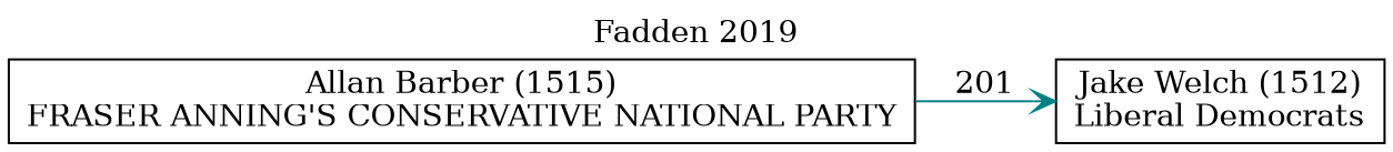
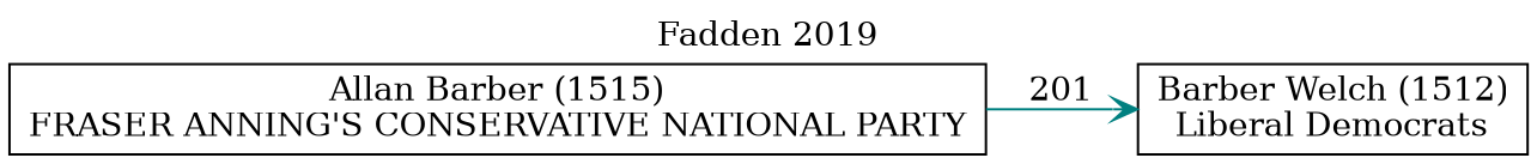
  digraph {
    label="Fadden 2019"
    labelloc=t
    mclimit=10
    rankdir=LR
    node [shape=box]
-   n1 [label="Jake Welch (1512)\nLiberal Democrats"]
+   n1 [label="Barber Welch (1512)\nLiberal Democrats"]
    n2 [label="Allan Barber (1515)\nFRASER ANNING'S CONSERVATIVE NATIONAL PARTY"]
    n2 -> n1 [label=201 color=teal arrowhead=vee]
  }
